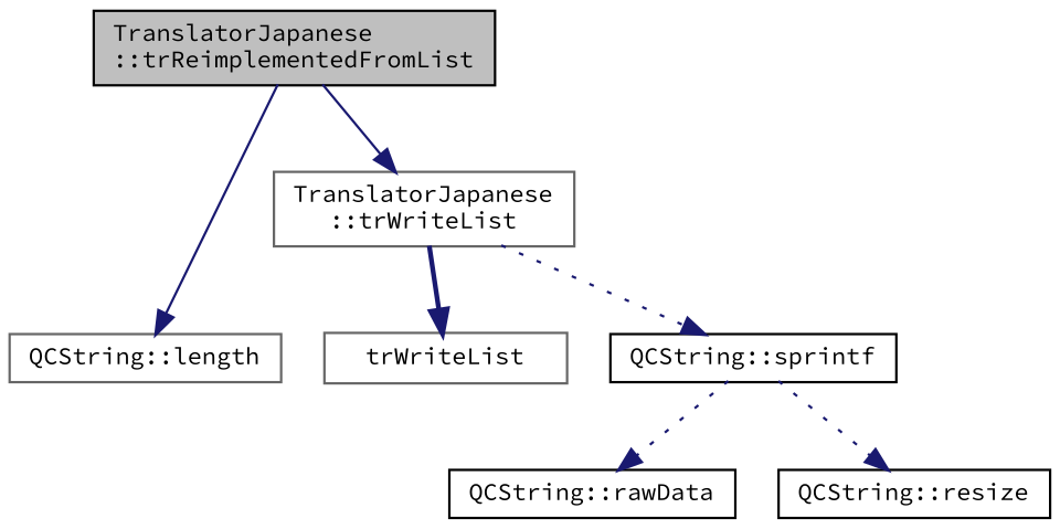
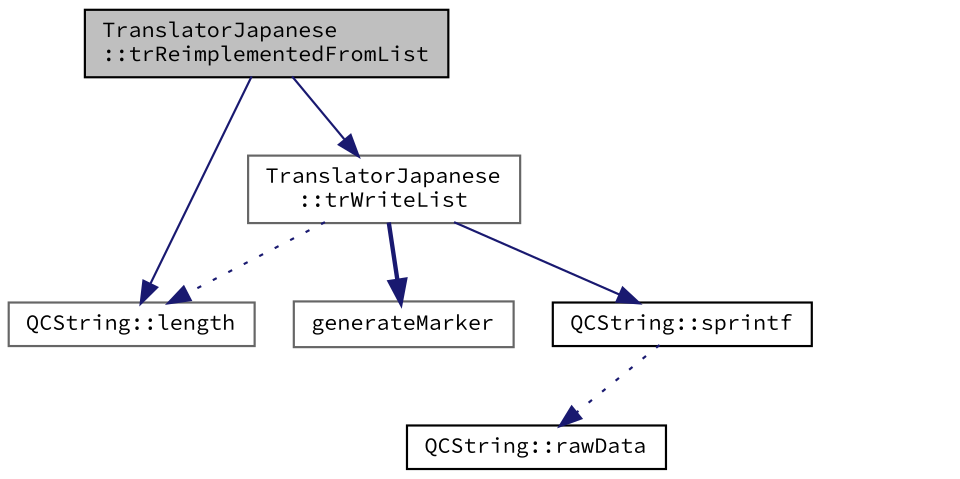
  digraph {
    fontname="Source Code Pro"
    rankdir=TB
    node [color=black fillcolor=white fontname="Source Code Pro" fontsize=10 shape=record style=filled]
    edge [color=midnightblue fontname="Source Code Pro" fontsize=10 labelfontname=Helvetica labelfontsize=10 style=solid]
    n1 [fillcolor=grey75 fontcolor=black height=0.2 label="TranslatorJapanese\l::trReimplementedFromList" width=0.4]
    n2 [color=gray40 height=0.2 label="TranslatorJapanese\l::trWriteList" width=0.4]
    n3 [color=gray40 height=0.2 label="QCString::length" width=0.4]
-   n4 [color=gray40 height=0.2 label=trWriteList width=0.4]
+   n4 [color=gray40 height=0.2 label=generateMarker width=0.4]
    n5 [height=0.2 label="QCString::sprintf" width=0.4]
    n6 [height=0.2 label="QCString::rawData" width=0.4]
-   n7 [height=0.2 label="QCString::resize" width=0.4]
    n1 -> n2
    n1 -> n3
+   n2 -> n3 [style=dotted]
    n2 -> n4 [style=bold]
-   n2 -> n5 [style=dotted]
+   n2 -> n5
    n5 -> n6 [style=dotted]
-   n5 -> n7 [style=dotted]
  }
